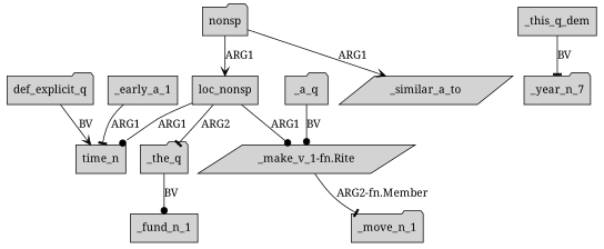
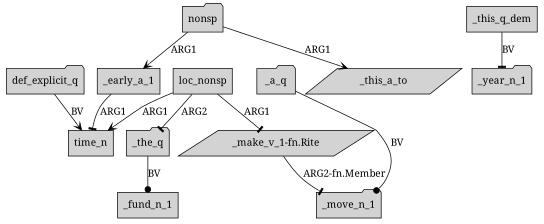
  digraph {
    fontname="Noto Serif"
    node [fontname="Noto Serif" shape=folder style=filled]
    edge [arrowhead=tee fontname="Noto Serif"]
    _early_a_1 [shape=box]
    time_n [shape=box]
    _a_q
    _move_n_1
    def_explicit_q
    n6 [label=nonsp]
-   _similar_a_to [shape=parallelogram]
+   _similar_a_to [shape=parallelogram label=_this_a_to]
    "_make_v_1-fn.Rite" [shape=parallelogram]
    _fund_n_1 [shape=box]
    _the_q
    loc_nonsp [shape=box]
    _this_q_dem [shape=box]
-   _year_n_1 [label=_year_n_7]
+   _year_n_1
    _early_a_1 -> time_n [label=ARG1]
-   _a_q -> "_make_v_1-fn.Rite" [arrowhead=dot label=BV]
+   _a_q -> _move_n_1 [arrowhead=dot label=BV]
    def_explicit_q -> time_n [arrowhead=vee label=BV]
-   n6 -> loc_nonsp [arrowhead=vee label=ARG1]
+   n6 -> _early_a_1 [arrowhead=vee label=ARG1]
    n6 -> _similar_a_to [arrowhead=vee label=ARG1]
    "_make_v_1-fn.Rite" -> _move_n_1 [label="ARG2-fn.Member"]
    _the_q -> _fund_n_1 [arrowhead=dot label=BV]
-   loc_nonsp -> time_n [arrowhead=dot label=ARG1]
-   loc_nonsp -> "_make_v_1-fn.Rite" [arrowhead=dot label=ARG1]
+   loc_nonsp -> time_n [arrowhead=vee label=ARG1]
+   loc_nonsp -> "_make_v_1-fn.Rite" [label=ARG1]
    loc_nonsp -> _the_q [label=ARG2]
    _this_q_dem -> _year_n_1 [label=BV]
  }
